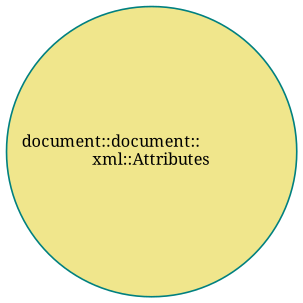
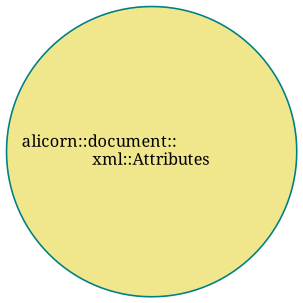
  digraph {
    rankdir=TB
    fontname="Noto Serif"
-   n1 [color=teal fillcolor=khaki fontname="Noto Serif" fontsize=10 height=0.2 label="document::document::\lxml::Attributes" shape=circle style=filled width=0.4]
+   n1 [color=teal fillcolor=khaki fontname="Noto Serif" fontsize=10 height=0.2 label="alicorn::document::\lxml::Attributes" shape=circle style=filled width=0.4]
  }
